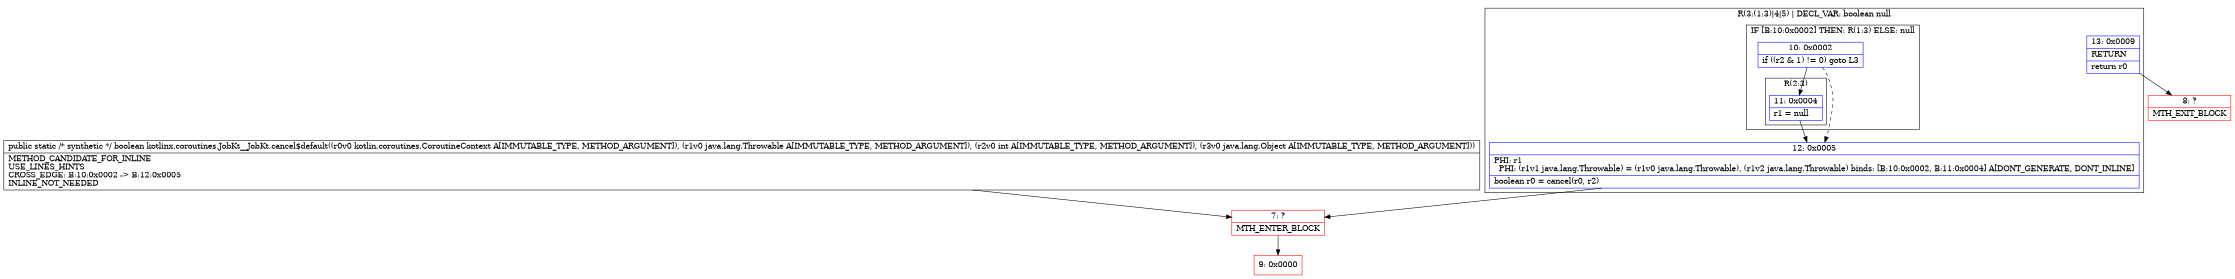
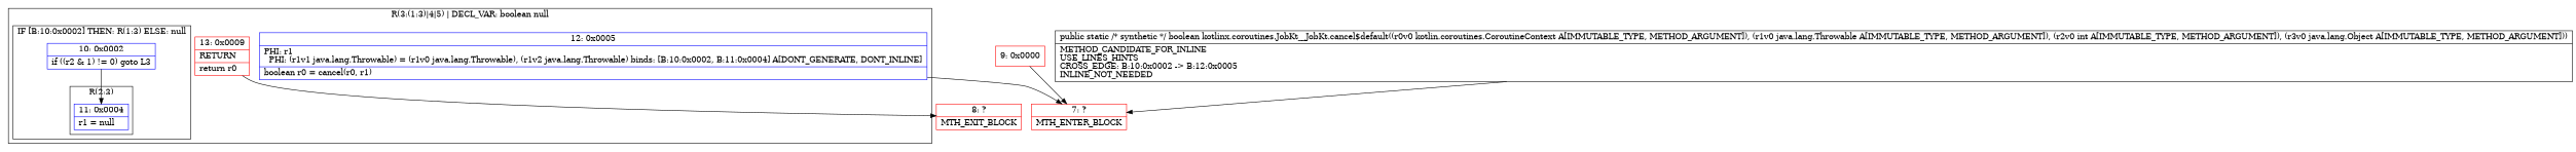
  digraph {
    node [color=blue shape=record]
    n1 [label="{11\:\ 0x0004|r1 = null\l}"]
    n2 [label="{10\:\ 0x0002|if ((r2 & 1) != 0) goto L3\l}"]
-   n3 [label="{12\:\ 0x0005|PHI: r1 \l  PHI: (r1v1 java.lang.Throwable) = (r1v0 java.lang.Throwable), (r1v2 java.lang.Throwable) binds: [B:10:0x0002, B:11:0x0004] A[DONT_GENERATE, DONT_INLINE]\l|boolean r0 = cancel(r0, r2)\l}"]
-   n4 [label="{13\:\ 0x0009|RETURN\l|return r0\l}"]
+   n3 [label="{12\:\ 0x0005|PHI: r1 \l  PHI: (r1v1 java.lang.Throwable) = (r1v0 java.lang.Throwable), (r1v2 java.lang.Throwable) binds: [B:10:0x0002, B:11:0x0004] A[DONT_GENERATE, DONT_INLINE]\l|boolean r0 = cancel(r0, r1)\l}"]
+   n4 [color=red label="{13\:\ 0x0009|RETURN\l|return r0\l}"]
    n5 [color=red label="{7\:\ ?|MTH_ENTER_BLOCK\l}"]
    n6 [color=red label="{8\:\ ?|MTH_EXIT_BLOCK\l}"]
    n7 [color=red label="{9\:\ 0x0000}"]
    n8 [label="{public static \/* synthetic *\/ boolean kotlinx.coroutines.JobKt__JobKt.cancel$default((r0v0 kotlin.coroutines.CoroutineContext A[IMMUTABLE_TYPE, METHOD_ARGUMENT]), (r1v0 java.lang.Throwable A[IMMUTABLE_TYPE, METHOD_ARGUMENT]), (r2v0 int A[IMMUTABLE_TYPE, METHOD_ARGUMENT]), (r3v0 java.lang.Object A[IMMUTABLE_TYPE, METHOD_ARGUMENT]))  | METHOD_CANDIDATE_FOR_INLINE\lUSE_LINES_HINTS\lCROSS_EDGE: B:10:0x0002 \-\> B:12:0x0005\lINLINE_NOT_NEEDED\l}" color=""]
    subgraph cluster_1 {
      label="R(3:(1:3)|4|5) | DECL_VAR: boolean null\l"
      n3
      n4
      subgraph cluster_2 {
        label="IF [B:10:0x0002] THEN: R(1:3) ELSE: null"
        n2
        subgraph cluster_3 {
          label="R(2:3)"
          n1
        }
      }
    }
-   n1 -> n3
    n2 -> n1
-   n2 -> n3 [style=dashed]
    n3 -> n5
    n4 -> n6
-   n5 -> n7
+   n7 -> n5
    n8 -> n5
  }
